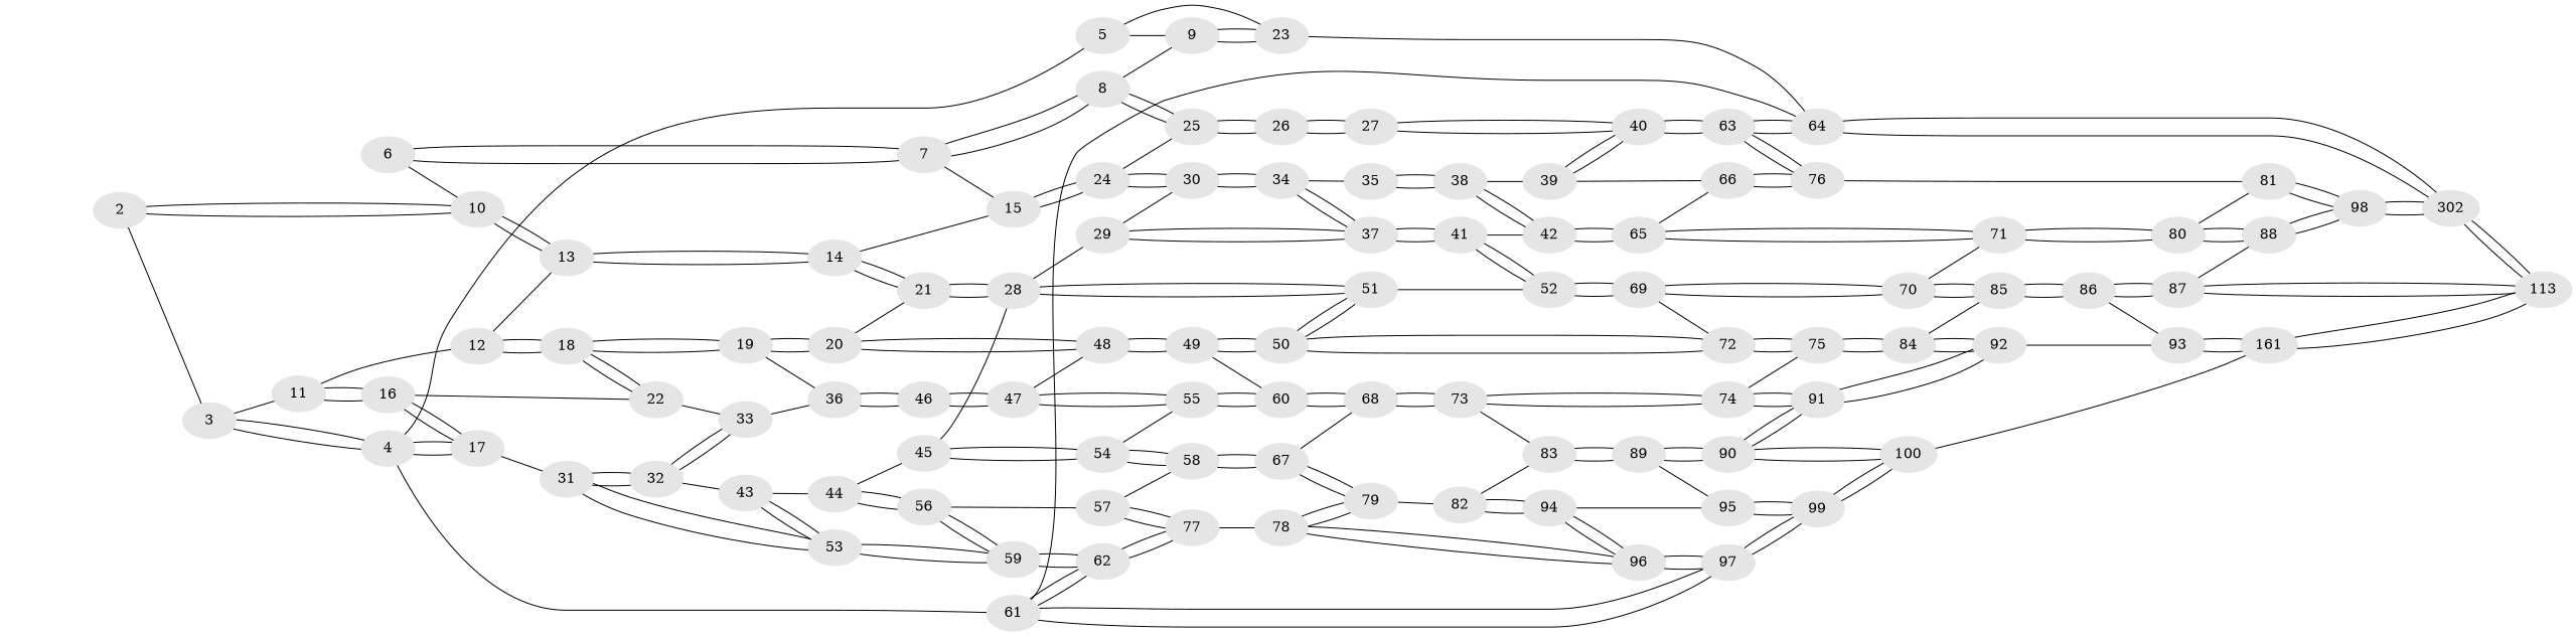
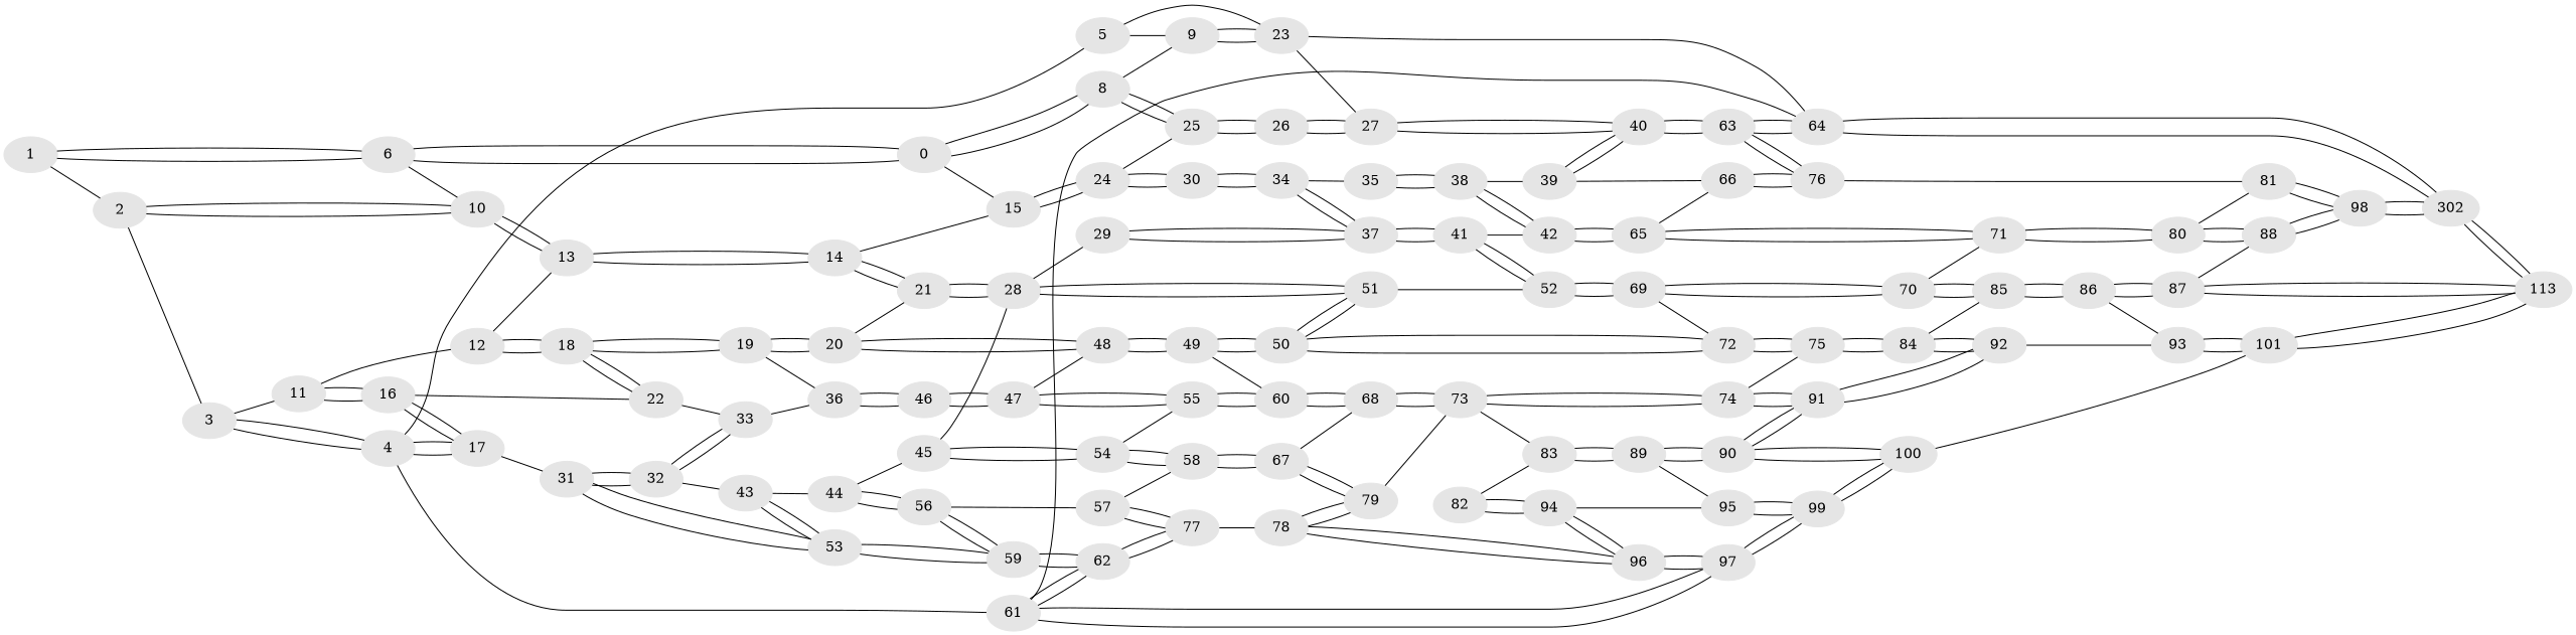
  graph {
    rankdir=LR
    node [color=gray90 style=filled]
+   1
    2
    6
    3
    10
-   7
+   7 [label=0]
    4
    11
    13
    5
    17
    61
    12
    16
    9
    23
    31
    64
    62
    97
    27
    8
    15
    25
    24
    26
    14
    18
    22
    19
    21
    28
    30
    33
    32
    53
    20
    36
    48
    46
    49
    29
    51
    40
    n45 [label=302]
    34
    35
    38
    63
    37
    52
    41
    43
    59
    44
    39
    42
    47
    66
    65
    76
    69
    71
    45
    56
    54
    57
    55
    58
    60
    50
    72
    68
    75
    70
    67
    77
    78
    79
    73
    99
    81
    n83 [label=113]
    80
    82
    74
    83
    85
    86
    88
    84
    91
    89
    92
    98
    96
    94
    95
    90
    93
    87
-   101 [label=161]
+   101
    100
+   1 -- 2
+   1 -- 6
+   1 -- 6
    2 -- 3
    2 -- 10
    2 -- 10
    6 -- 10
    6 -- 7
    6 -- 7
    3 -- 4
    3 -- 4
    3 -- 11
    10 -- 13
    10 -- 13
    7 -- 8
    7 -- 8
    7 -- 15
    4 -- 5
    4 -- 17
    4 -- 17
    4 -- 61
    11 -- 12
    11 -- 16
    11 -- 16
    13 -- 14
    13 -- 14
    5 -- 9
    5 -- 23
    17 -- 31
    61 -- 64
    61 -- 62
    61 -- 62
    61 -- 97
    61 -- 97
    12 -- 13
    12 -- 18
    12 -- 18
    16 -- 17
    16 -- 17
    16 -- 22
    9 -- 23
    9 -- 23
    23 -- 64
+   23 -- 27
    31 -- 32
    31 -- 32
    31 -- 53
    31 -- 53
    64 -- n45
    64 -- n45
    62 -- 77
    62 -- 77
    97 -- 99
    97 -- 99
    27 -- 40
    27 -- 40
    8 -- 9
    8 -- 25
    8 -- 25
    15 -- 24
    15 -- 24
    25 -- 26
    25 -- 26
    24 -- 25
    24 -- 30
    24 -- 30
    26 -- 27
    26 -- 27
    14 -- 15
    14 -- 21
    14 -- 21
    18 -- 22
    18 -- 22
    18 -- 19
    18 -- 19
    22 -- 33
    19 -- 20
    19 -- 20
    19 -- 36
    21 -- 28
    21 -- 28
    28 -- 29
    28 -- 51
    28 -- 51
    30 -- 34
    30 -- 34
    33 -- 36
    32 -- 33
    32 -- 33
    32 -- 43
    53 -- 59
    53 -- 59
    20 -- 21
    20 -- 48
    20 -- 48
    36 -- 46
    36 -- 46
    48 -- 49
    48 -- 49
    46 -- 47
    46 -- 47
    49 -- 60
    49 -- 50
    49 -- 50
-   29 -- 30
    29 -- 37
    29 -- 37
    51 -- 52
    40 -- 63
    40 -- 63
    n45 -- n83
    n45 -- n83
    34 -- 35
    34 -- 37
    34 -- 37
    35 -- 38
    35 -- 38
    38 -- 39
    38 -- 42
    38 -- 42
    63 -- 64
    63 -- 64
    63 -- 76
    63 -- 76
    37 -- 41
    37 -- 41
    52 -- 69
    52 -- 69
    41 -- 52
    41 -- 52
    41 -- 42
    43 -- 53
    43 -- 53
    43 -- 44
    59 -- 62
    59 -- 62
    44 -- 45
    44 -- 56
    44 -- 56
    39 -- 40
    39 -- 40
    39 -- 66
    42 -- 65
    42 -- 65
    47 -- 48
    47 -- 55
    47 -- 55
    66 -- 76
    66 -- 76
    65 -- 66
    65 -- 71
    65 -- 71
    76 -- 81
    69 -- 72
    69 -- 70
    69 -- 70
    71 -- 80
    71 -- 80
    45 -- 28
    45 -- 54
    45 -- 54
    56 -- 59
    56 -- 59
    56 -- 57
    54 -- 55
    54 -- 58
    54 -- 58
    57 -- 58
    57 -- 77
    57 -- 77
    55 -- 60
    55 -- 60
    58 -- 67
    58 -- 67
    60 -- 68
    60 -- 68
    50 -- 51
    50 -- 51
    50 -- 72
    50 -- 72
    72 -- 75
    72 -- 75
    68 -- 73
    68 -- 73
    75 -- 84
    75 -- 84
    70 -- 71
    70 -- 85
    70 -- 85
    67 -- 68
    67 -- 79
    67 -- 79
    77 -- 78
    78 -- 79
    78 -- 79
    78 -- 96
    78 -- 96
-   79 -- 82
+   79 -- 73
    73 -- 74
    73 -- 74
    73 -- 83
    99 -- 100
    99 -- 100
    81 -- 98
    81 -- 98
    80 -- 81
    80 -- 88
    80 -- 88
    82 -- 83
    82 -- 94
    82 -- 94
    74 -- 75
    74 -- 91
    74 -- 91
    83 -- 89
    83 -- 89
    85 -- 86
    85 -- 86
    86 -- 93
    86 -- 87
    86 -- 87
    88 -- 98
    88 -- 98
    84 -- 85
    84 -- 92
    84 -- 92
    91 -- 92
    91 -- 92
    89 -- 95
    89 -- 90
    89 -- 90
    92 -- 93
    98 -- n45
    98 -- n45
    96 -- 97
    96 -- 97
    94 -- 96
    94 -- 96
    94 -- 95
    95 -- 99
    95 -- 99
    90 -- 91
    90 -- 91
    90 -- 100
    90 -- 100
    93 -- 101
    93 -- 101
    87 -- n83
    87 -- n83
    87 -- 88
    101 -- n83
    101 -- n83
    100 -- 101
  }
